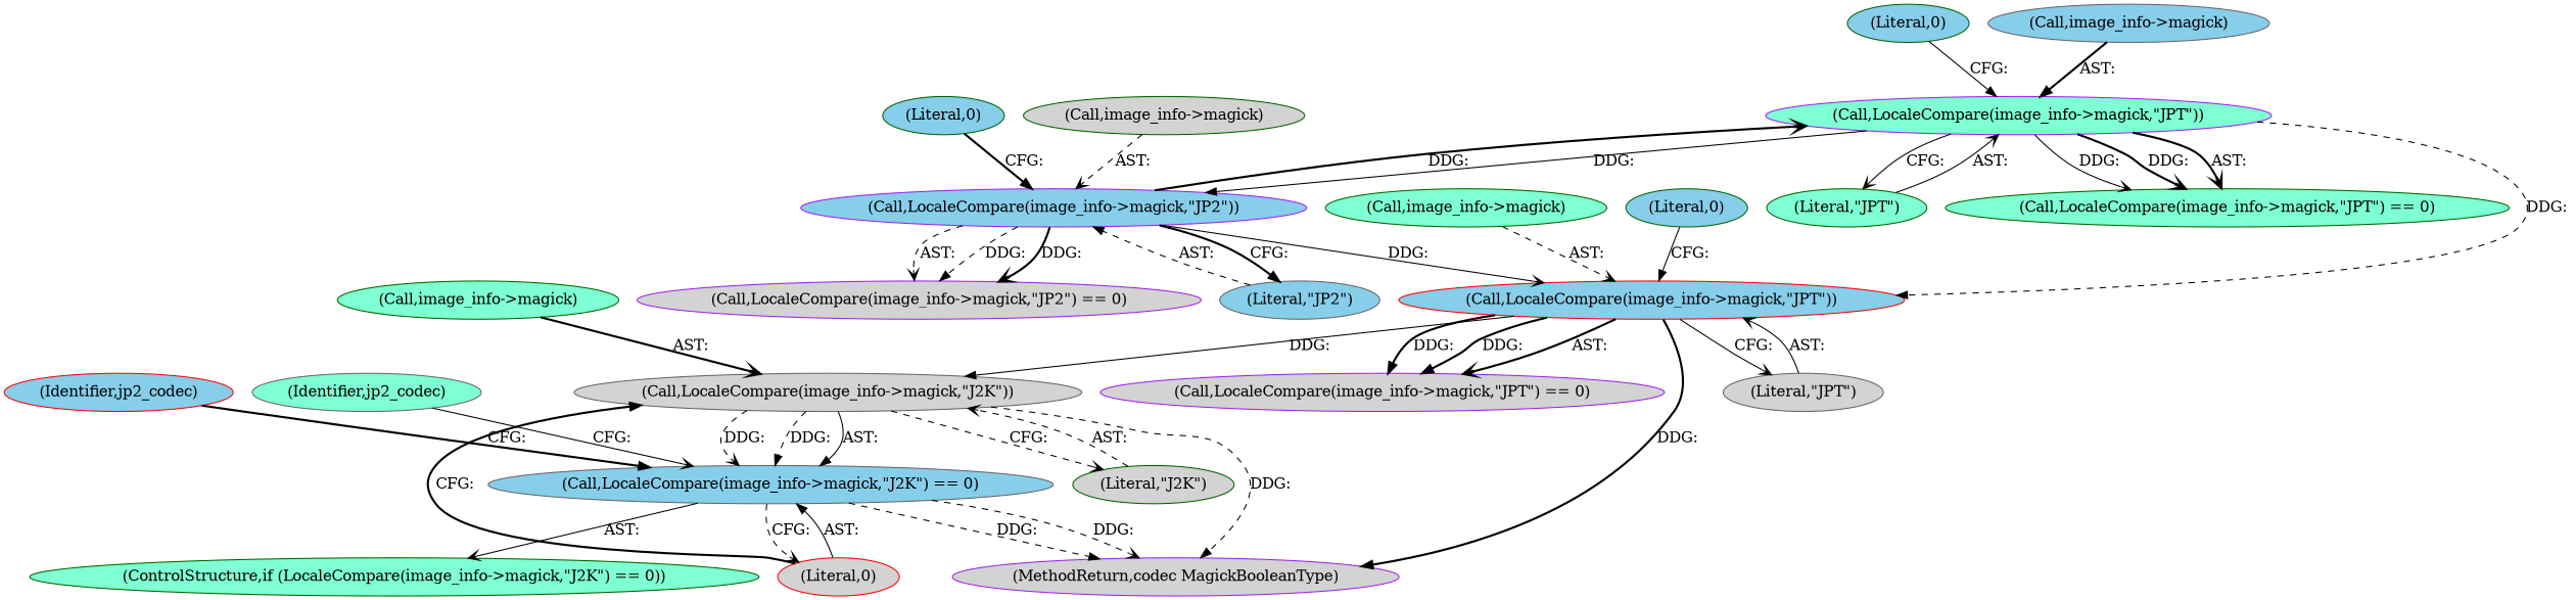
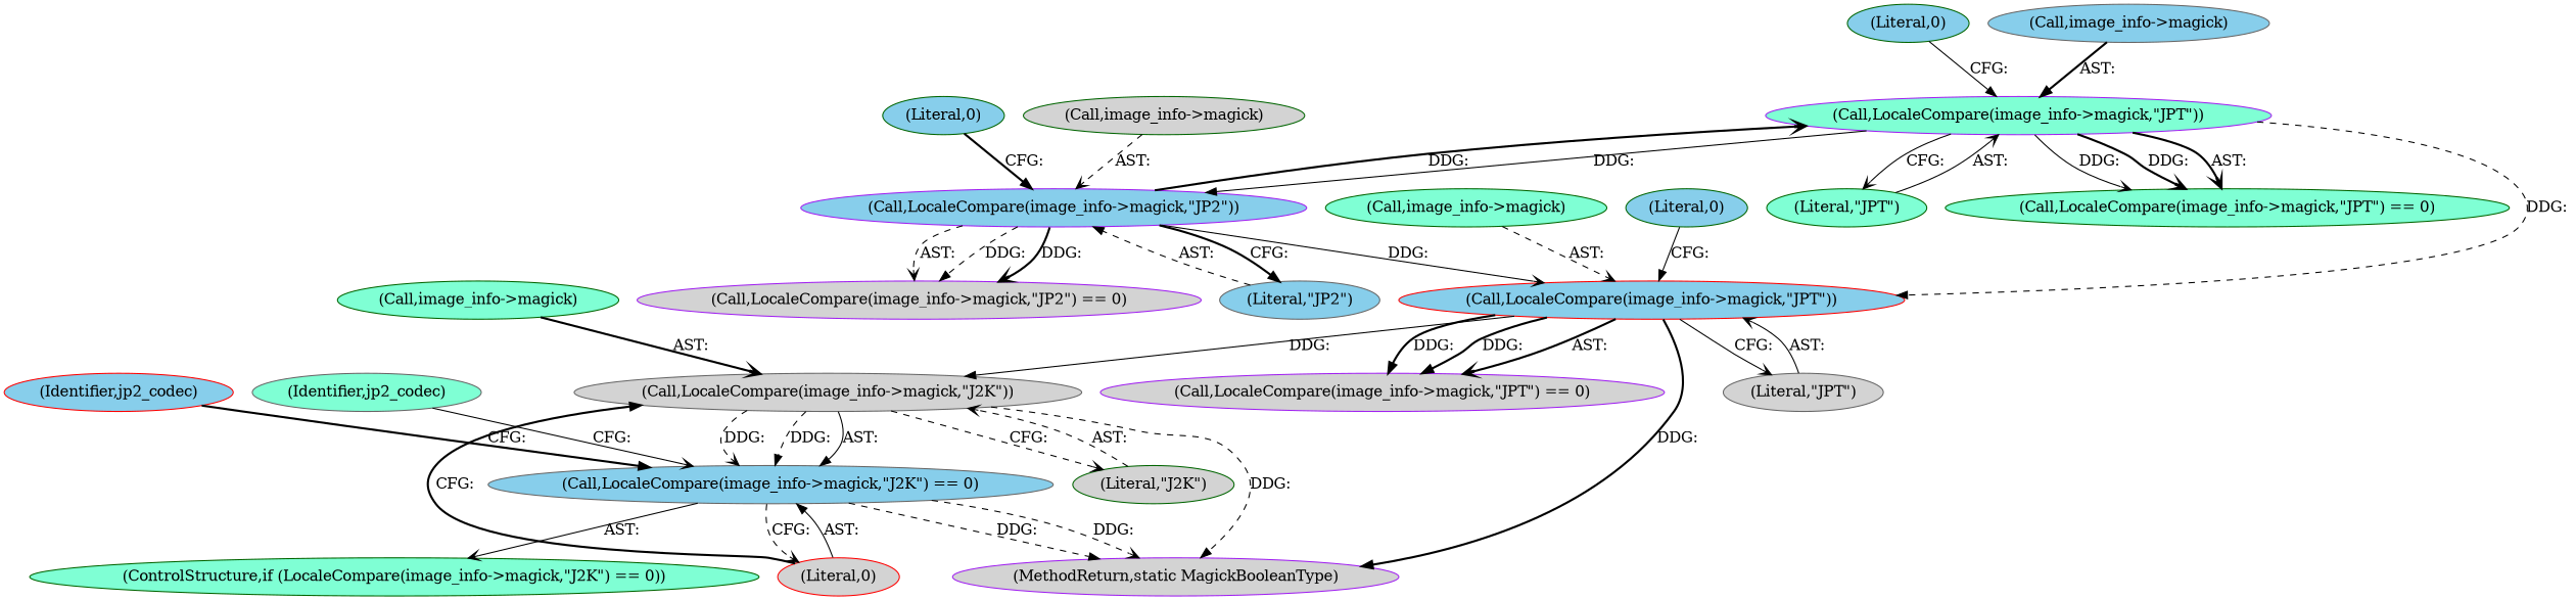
  digraph {
    node [style=filled fillcolor=skyblue color=darkgreen]
    edge [style=solid arrowhead=vee]
    n1 [label="(Call,LocaleCompare(image_info->magick,\"J2K\"))" fillcolor=lightgrey color=gray40]
    n2 [label="(Call,LocaleCompare(image_info->magick,\"J2K\") == 0)" color=gray40]
-   n3 [label="(MethodReturn,codec MagickBooleanType)" fillcolor=lightgrey color=purple]
+   n3 [label="(MethodReturn,static MagickBooleanType)" fillcolor=lightgrey color=purple]
    n4 [label="(Literal,\"J2K\")" fillcolor=lightgrey]
    n5 [label="(Call,LocaleCompare(image_info->magick,\"JPT\"))" color=red]
    n6 [label="(Call,LocaleCompare(image_info->magick,\"JPT\") == 0)" fillcolor=lightgrey color=purple]
    n7 [label="(Literal,\"JPT\")" fillcolor=lightgrey color=gray40]
    n8 [label="(Call,LocaleCompare(image_info->magick,\"JPT\"))" fillcolor=aquamarine color=purple]
    n9 [label="(Call,LocaleCompare(image_info->magick,\"JP2\"))" color=purple]
    n10 [label="(Literal,\"JPT\")" fillcolor=aquamarine]
    n11 [label="(Call,LocaleCompare(image_info->magick,\"JPT\") == 0)" fillcolor=aquamarine]
    n12 [label="(Call,LocaleCompare(image_info->magick,\"JP2\") == 0)" fillcolor=lightgrey color=purple]
    n13 [label="(Literal,\"JP2\")" color=gray40]
    n14 [label="(ControlStructure,if (LocaleCompare(image_info->magick,\"J2K\") == 0))" fillcolor=aquamarine]
    n15 [label="(Literal,0)" fillcolor=lightgrey color=red]
    n16 [label="(Call,image_info->magick)" fillcolor=aquamarine]
    n17 [label="(Literal,0)"]
    n18 [label="(Literal,0)"]
    n19 [label="(Call,image_info->magick)" fillcolor=lightgrey]
    n20 [label="(Call,image_info->magick)" color=gray40]
    n21 [label="(Identifier,jp2_codec)" color=red]
    n22 [label="(Identifier,jp2_codec)" fillcolor=aquamarine color=gray40]
    n23 [label="(Call,image_info->magick)" fillcolor=aquamarine]
    n24 [label="(Literal,0)"]
    n1 -> n2 [label="AST: " arrowhead=normal]
    n1 -> n2 [label="DDG: " style=dashed]
    n1 -> n2 [label="DDG: " style=dashed arrowhead=normal]
    n1 -> n3 [label="DDG: " style=dashed arrowhead=normal]
    n1 -> n4 [label="CFG: " style=dashed]
    n2 -> n3 [label="DDG: " style=dashed arrowhead=normal]
    n2 -> n3 [label="DDG: " style=dashed]
    n2 -> n14 [label="AST: "]
    n2 -> n15 [label="CFG: " style=dashed]
    n4 -> n1 [label="AST: " style=dashed]
    n5 -> n1 [label="DDG: " arrowhead=normal]
    n5 -> n3 [label="DDG: " style=bold arrowhead=normal]
    n5 -> n6 [label="AST: " style=bold]
    n5 -> n6 [label="DDG: " style=bold arrowhead=normal]
    n5 -> n6 [label="DDG: " style=bold arrowhead=normal]
    n5 -> n7 [label="CFG: "]
    n7 -> n5 [label="AST: "]
    n8 -> n5 [label="DDG: " style=dashed arrowhead=normal]
    n8 -> n9 [label="DDG: " arrowhead=normal]
    n8 -> n10 [label="CFG: "]
    n8 -> n11 [label="AST: " style=bold]
    n8 -> n11 [label="DDG: "]
    n8 -> n11 [label="DDG: " style=bold]
    n9 -> n5 [label="DDG: "]
    n9 -> n8 [label="DDG: " style=bold]
    n9 -> n12 [label="AST: " style=dashed]
    n9 -> n12 [label="DDG: " style=dashed arrowhead=normal]
    n9 -> n12 [label="DDG: " style=bold]
    n9 -> n13 [label="CFG: " style=bold arrowhead=normal]
    n10 -> n8 [label="AST: "]
    n13 -> n9 [label="AST: " style=dashed arrowhead=normal]
    n15 -> n1 [label="CFG: " style=bold arrowhead=normal]
    n15 -> n2 [label="AST: " arrowhead=normal]
    n16 -> n1 [label="AST: " style=bold]
    n17 -> n8 [label="CFG: " arrowhead=normal]
    n18 -> n9 [label="CFG: " style=bold arrowhead=normal]
    n19 -> n9 [label="AST: " style=dashed]
    n20 -> n8 [label="AST: " style=bold arrowhead=normal]
    n21 -> n2 [label="CFG: " style=bold arrowhead=normal]
    n22 -> n2 [label="CFG: "]
    n23 -> n5 [label="AST: " style=dashed]
    n24 -> n5 [label="CFG: " arrowhead=normal]
  }
